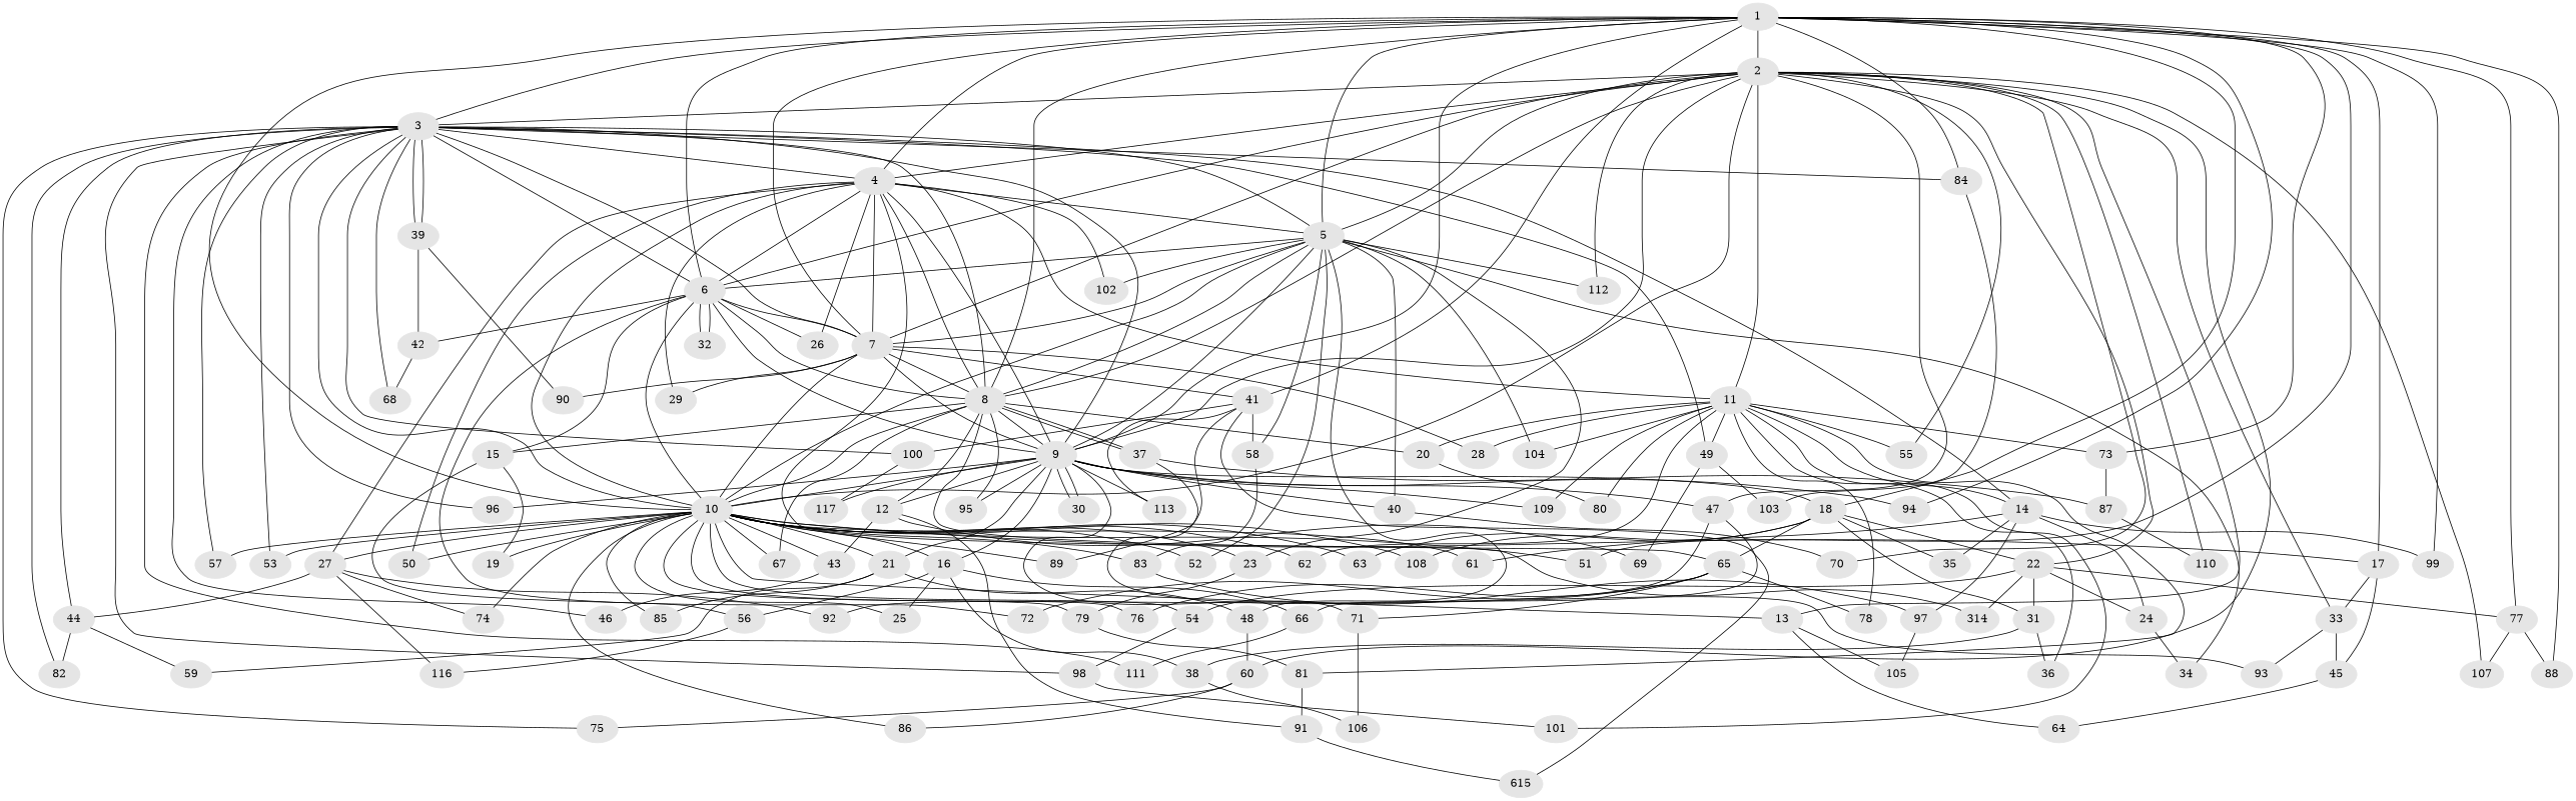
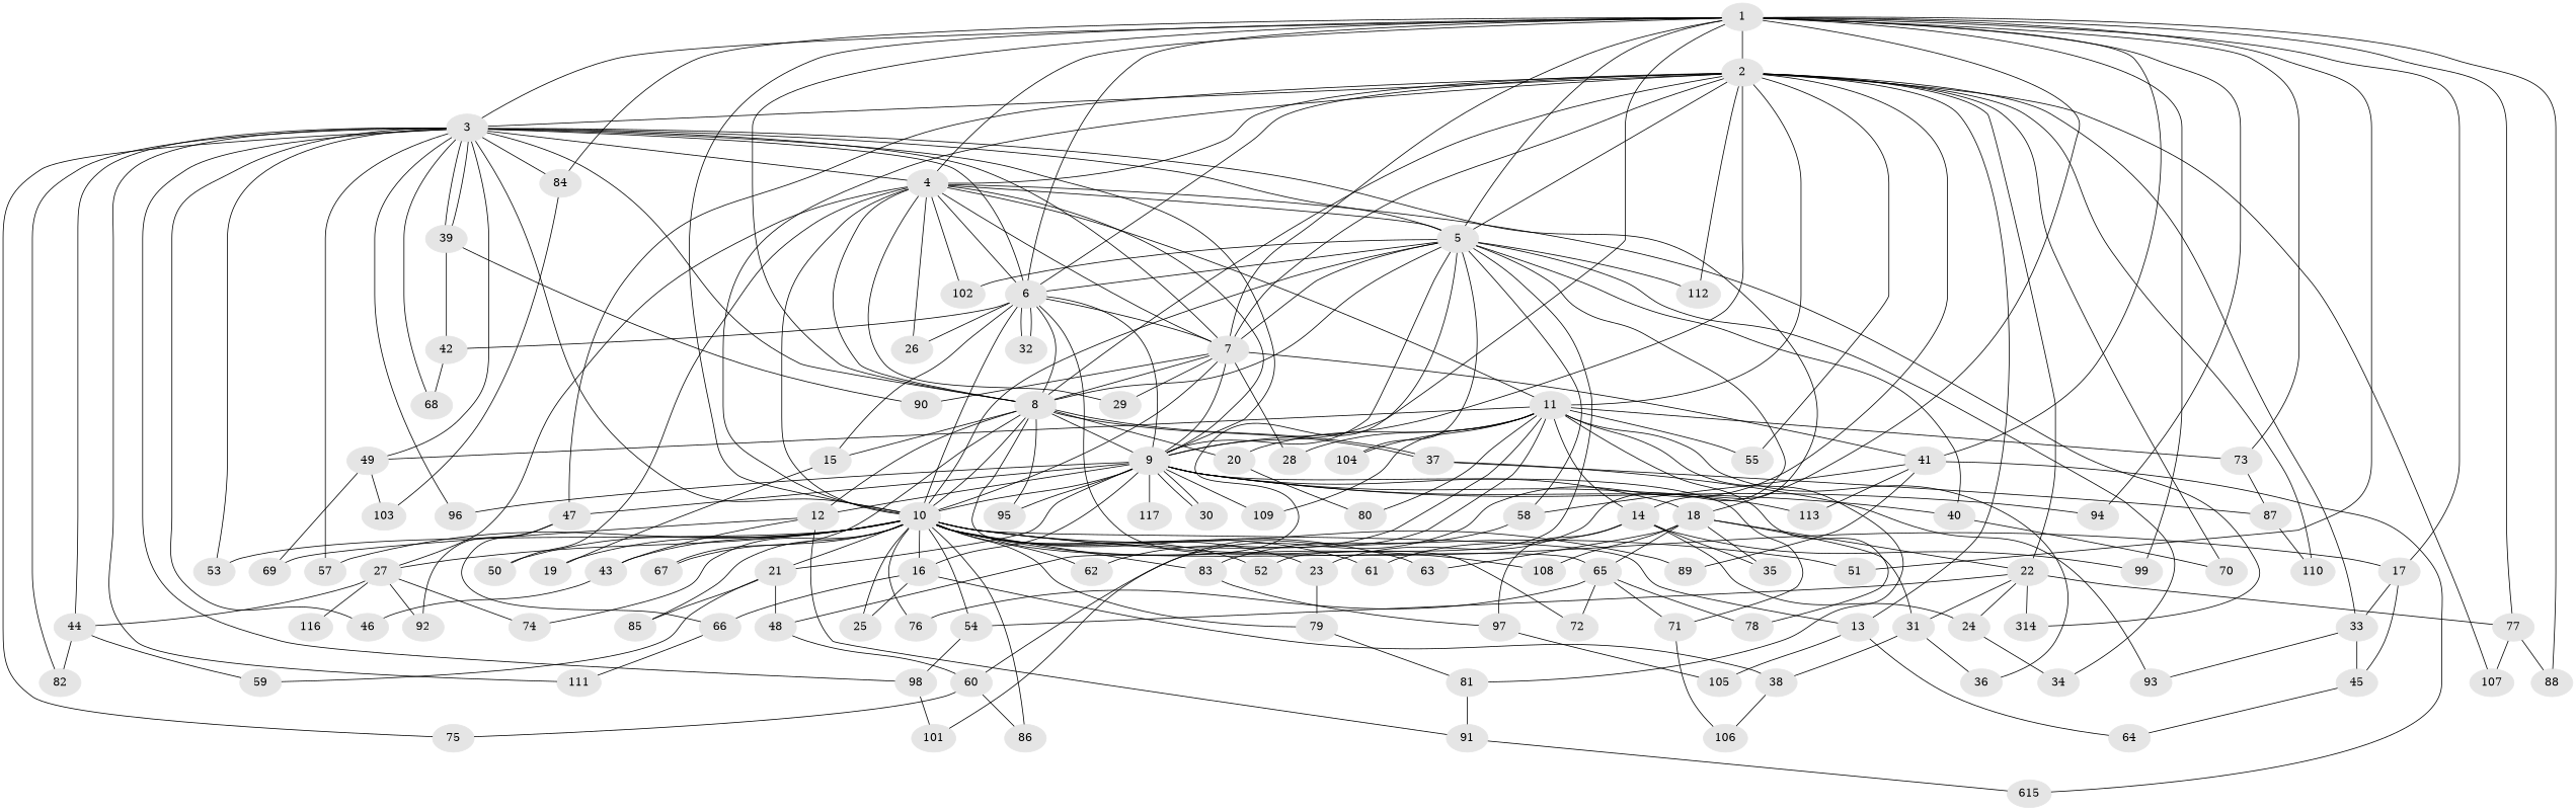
  graph {
    node [color=gray90 style=filled]
    1
    2
    3
    4
    5
    6
    7
    8
    9
    10
    17
    18
    41
    51
    73
    77
    84
    88
    94
    99
    11
    13
    22
    33
    47
    55
    60
    70
    107
    110
    112
    14
    39
    44
    46
    49
    53
    57
    68
    75
    82
    96
    98
-   100
    111
    26
    27
    29
    50
    102
    n51 [label=314]
    23
    34
    40
    48
    52
    58
    104
    15
    32
    42
    72
    28
    90
    12
    20
    37
    65
    67
    95
    16
    21
    30
    71
    109
    113
    117
    19
    25
    43
    54
    61
    62
    63
    74
    76
    79
    83
    85
    86
    89
    108
    45
    35
    31
    n96 [label=615]
    87
    103
    36
    78
    80
    81
    101
    105
    64
    24
    93
    66
    92
    97
    59
    69
    116
-   56
    91
    38
    106
    1 -- 2
    1 -- 3
    1 -- 4
    1 -- 5
    1 -- 6
    1 -- 7
    1 -- 8
    1 -- 9
    1 -- 10
    1 -- 17
    1 -- 18
    1 -- 41
    1 -- 51
    1 -- 73
    1 -- 77
    1 -- 84
    1 -- 88
    1 -- 94
    1 -- 99
    2 -- 3
    2 -- 4
    2 -- 5
    2 -- 6
    2 -- 7
    2 -- 8
    2 -- 9
    2 -- 10
    2 -- 11
    2 -- 13
    2 -- 22
    2 -- 33
    2 -- 47
    2 -- 55
    2 -- 60
    2 -- 70
    2 -- 107
    2 -- 110
    2 -- 112
    3 -- 4
    3 -- 5
    3 -- 6
    3 -- 7
    3 -- 8
    3 -- 9
    3 -- 10
    3 -- 84
    3 -- 14
    3 -- 39
    3 -- 39
    3 -- 44
    3 -- 46
    3 -- 49
    3 -- 53
    3 -- 57
    3 -- 68
    3 -- 75
    3 -- 82
    3 -- 96
    3 -- 98
-   3 -- 100
    3 -- 111
    4 -- 5
    4 -- 6
    4 -- 7
    4 -- 8
    4 -- 9
    4 -- 10
    4 -- 11
    4 -- 26
    4 -- 27
    4 -- 29
    4 -- 50
    4 -- 102
    4 -- n51
    5 -- 6
    5 -- 7
    5 -- 8
    5 -- 9
    5 -- 10
    5 -- 112
    5 -- 102
    5 -- 23
    5 -- 34
    5 -- 40
    5 -- 48
    5 -- 52
    5 -- 58
    5 -- 104
    6 -- 7
    6 -- 8
    6 -- 9
    6 -- 10
    6 -- 26
    6 -- 15
    6 -- 32
    6 -- 32
    6 -- 42
    6 -- 72
    7 -- 8
    7 -- 9
    7 -- 10
    7 -- 41
    7 -- 29
    7 -- 28
    7 -- 90
    8 -- 9
    8 -- 10
    8 -- 15
    8 -- 12
    8 -- 20
    8 -- 37
    8 -- 37
    8 -- 65
    8 -- 67
    8 -- 95
    9 -- 10
    9 -- 18
    9 -- 94
    9 -- 47
    9 -- 96
    9 -- 40
    9 -- 12
    9 -- 95
    9 -- 16
    9 -- 21
    9 -- 30
    9 -- 30
    9 -- 71
    9 -- 109
    9 -- 113
    9 -- 117
    10 -- 17
    10 -- 51
    10 -- 13
    10 -- 53
    10 -- 57
    10 -- 27
    10 -- 50
    10 -- 23
    10 -- 52
    10 -- 67
    10 -- 16
    10 -- 21
    10 -- 19
    10 -- 25
    10 -- 43
    10 -- 54
    10 -- 61
    10 -- 62
    10 -- 63
    10 -- 74
    10 -- 76
    10 -- 79
    10 -- 83
    10 -- 85
    10 -- 86
    10 -- 89
    10 -- 108
    17 -- 33
    17 -- 45
    18 -- 22
    18 -- 65
    18 -- 63
    18 -- 108
    18 -- 35
    18 -- 31
-   41 -- 100
    41 -- 58
    41 -- 113
    41 -- 89
    41 -- n96
    73 -- 87
    77 -- 88
    77 -- 107
    84 -- 103
    11 -- 73
    11 -- 55
    11 -- 14
    11 -- 49
    11 -- 104
    11 -- 28
    11 -- 20
    11 -- 109
    11 -- 62
    11 -- 36
    11 -- 78
    11 -- 80
    11 -- 81
    11 -- 101
    13 -- 105
    13 -- 64
    22 -- 77
    22 -- n51
    22 -- 54
    22 -- 31
    22 -- 24
    33 -- 45
    33 -- 93
    47 -- 66
    47 -- 92
    60 -- 75
    60 -- 86
    14 -- 99
    14 -- 61
    14 -- 35
    14 -- 24
    14 -- 97
    39 -- 42
    39 -- 90
    44 -- 82
    44 -- 59
    49 -- 103
    49 -- 69
    98 -- 101
-   100 -- 117
    27 -- 44
    27 -- 74
    27 -- 92
    27 -- 116
    23 -- 79
    40 -- 70
    48 -- 60
    58 -- 83
    15 -- 19
-   15 -- 56
    42 -- 68
    12 -- 43
    12 -- 69
    12 -- 91
    20 -- 80
    37 -- 87
    37 -- 93
    65 -- 72
    65 -- 71
    65 -- 76
    65 -- 78
    16 -- 25
    16 -- 66
-   16 -- 56
    16 -- 38
    21 -- 48
    21 -- 85
    21 -- 59
    71 -- 106
    43 -- 46
    54 -- 98
    79 -- 81
    83 -- 97
    45 -- 64
    31 -- 36
    31 -- 38
    87 -- 110
    81 -- 91
    24 -- 34
    66 -- 111
    97 -- 105
-   56 -- 116
    91 -- n96
    38 -- 106
  }
